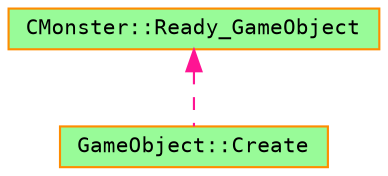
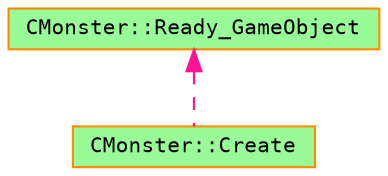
  digraph {
    rankdir=TB
    fontname="DejaVu Sans Mono"
    node [color=darkorange fillcolor=palegreen fontname="DejaVu Sans Mono" fontsize=10 shape=box style=filled]
    n1 [fontcolor=black height=0.2 label="CMonster::Ready_GameObject" width=0.4]
-   n2 [height=0.2 label="GameObject::Create" width=0.4]
+   n2 [height=0.2 label="CMonster::Create" width=0.4]
    n1 -> n2 [color=deeppink dir=back fontname="DejaVu Sans Mono" fontsize=10 labelfontname=Helvetica labelfontsize=10 style=dashed]
  }
